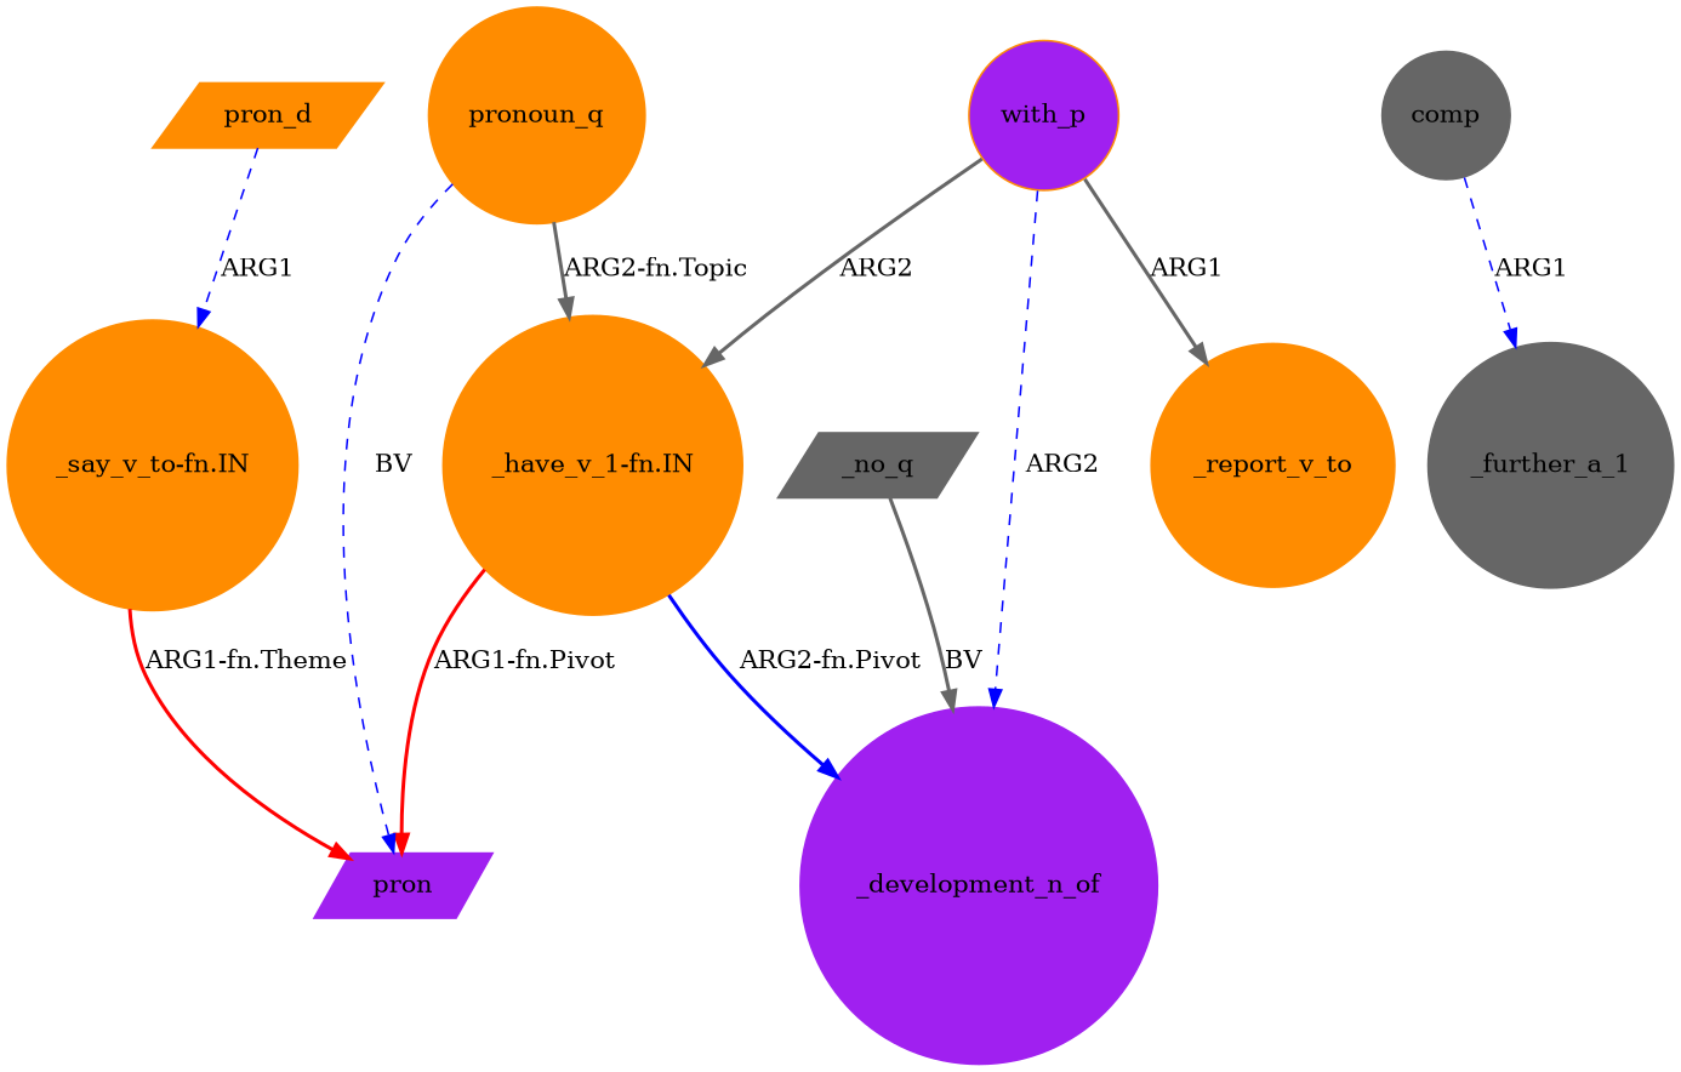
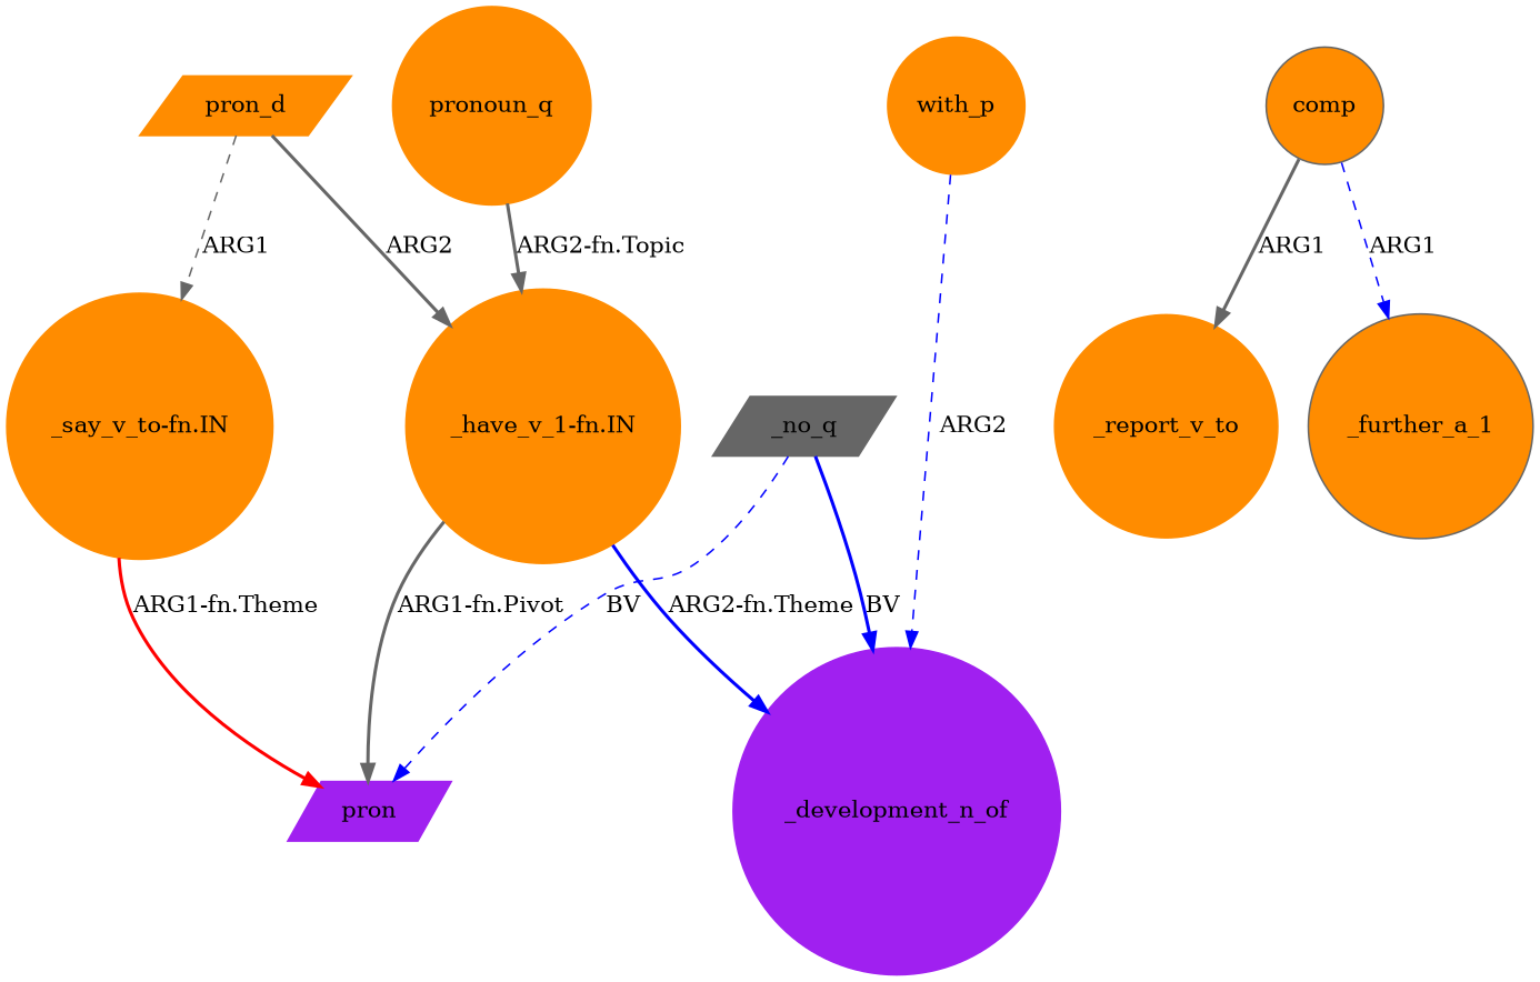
  digraph {
    node [color=darkorange shape=circle style=filled]
    edge [color=gray40 style=bold]
    pron [color=purple shape=parallelogram]
    "_say_v_to-fn.IN"
    "_have_v_1-fn.IN"
    _development_n_of [color=purple]
-   with_p [fillcolor=purple]
+   with_p
    _report_v_to
-   _further_a_1 [color=gray40]
-   comp [color=gray40]
+   _further_a_1 [color=gray40 fillcolor=darkorange]
+   comp [color=gray40 fillcolor=darkorange]
    _no_q [color=gray40 shape=parallelogram]
    n10 [label=pron_d shape=parallelogram]
    pronoun_q
    "_say_v_to-fn.IN" -> pron [color=red label="ARG1-fn.Theme"]
-   "_have_v_1-fn.IN" -> pron [color=red label="ARG1-fn.Pivot"]
-   "_have_v_1-fn.IN" -> _development_n_of [color=blue label="ARG2-fn.Pivot"]
+   "_have_v_1-fn.IN" -> pron [label="ARG1-fn.Pivot"]
+   "_have_v_1-fn.IN" -> _development_n_of [color=blue label="ARG2-fn.Theme"]
    with_p -> _development_n_of [color=blue label=ARG2 style=dashed]
-   with_p -> _report_v_to [label=ARG1]
+   comp -> _report_v_to [label=ARG1]
    comp -> _further_a_1 [color=blue label=ARG1 style=dashed]
-   _no_q -> _development_n_of [label=BV]
-   n10 -> "_say_v_to-fn.IN" [color=blue label=ARG1 style=dashed]
-   with_p -> "_have_v_1-fn.IN" [label=ARG2]
-   pronoun_q -> pron [color=blue label=BV style=dashed]
+   _no_q -> _development_n_of [color=blue label=BV]
+   n10 -> "_say_v_to-fn.IN" [label=ARG1 style=dashed]
+   n10 -> "_have_v_1-fn.IN" [label=ARG2]
+   _no_q -> pron [color=blue label=BV style=dashed]
    pronoun_q -> "_have_v_1-fn.IN" [label="ARG2-fn.Topic"]
  }
